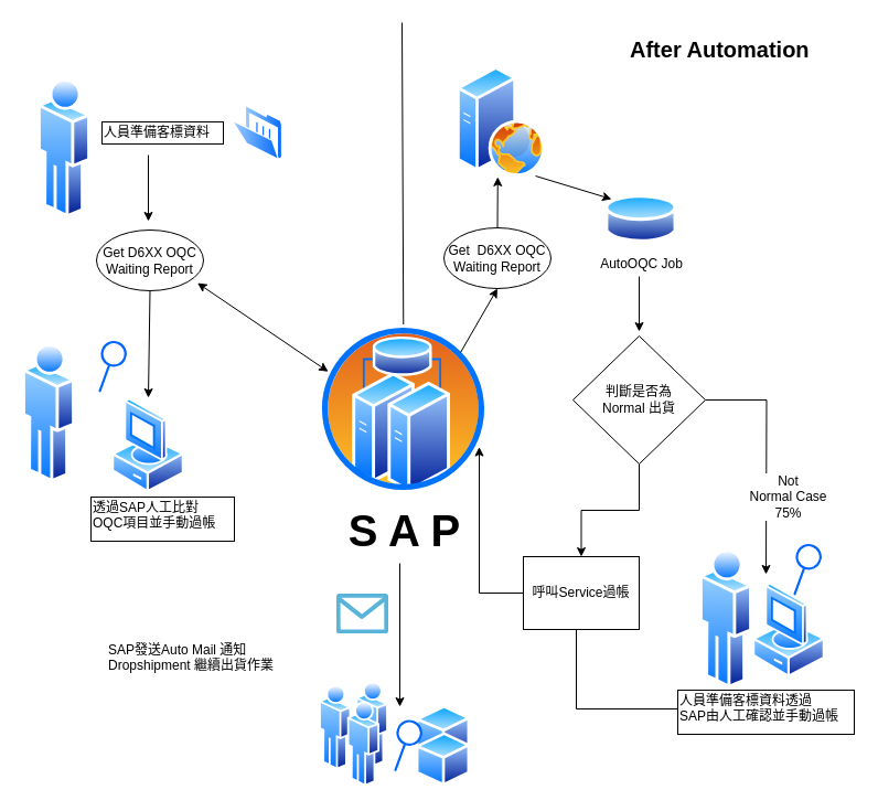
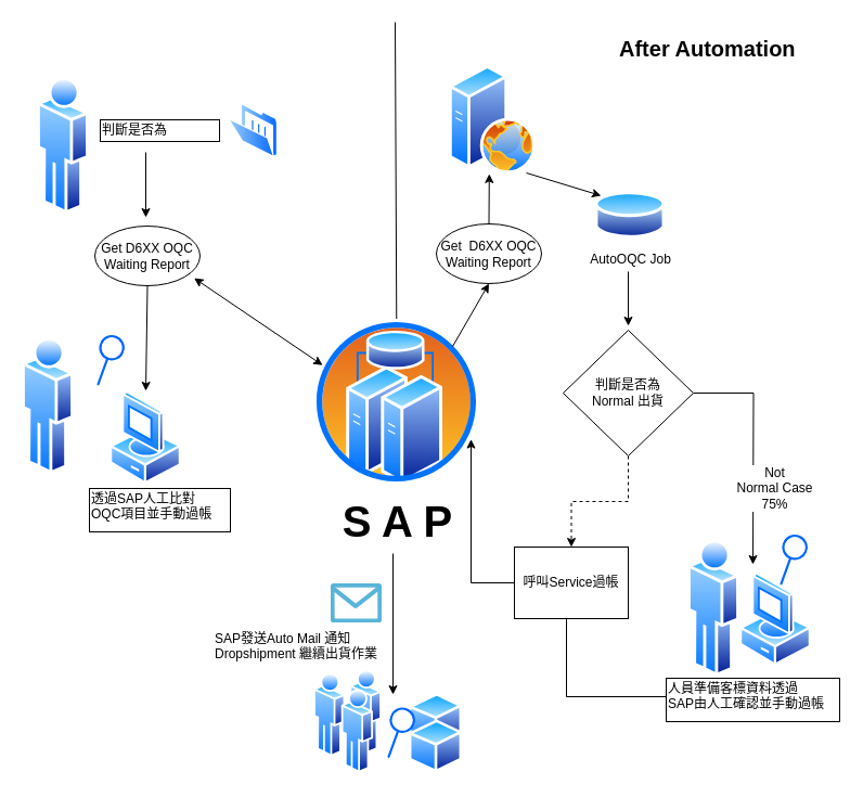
  <mxCell id="0" />
  <mxCell id="1" parent="0" />
  <mxCell id="2" value="" style="endArrow=none;html=1;" parent="1" edge="1" source="10"><mxGeometry width="50" height="50" relative="1" as="geometry"><mxPoint x="364" y="540" as="sourcePoint" /><mxPoint x="364" y="20" as="targetPoint" /></mxGeometry></mxCell>
  <mxCell id="3" value="&lt;font style=&quot;font-size: 20px&quot;&gt;After Automation&lt;/font&gt;" style="text;html=1;resizable=0;points=[];autosize=1;align=left;verticalAlign=top;spacingTop=-4;fontStyle=1" parent="1" vertex="1"><mxGeometry x="569" y="30" width="160" height="20" as="geometry" /></mxCell>
- <mxCell id="4" value="人員準備客標資料" style="text;html=1;resizable=0;points=[];autosize=1;align=left;verticalAlign=top;spacingTop=-4;strokeColor=#000000;" parent="1" vertex="1"><mxGeometry x="92" y="110" width="110" height="20" as="geometry" /></mxCell>
+ <mxCell id="4" value="判斷是否為" style="text;html=1;resizable=0;points=[];autosize=1;align=left;verticalAlign=top;spacingTop=-4;strokeColor=#000000;" parent="1" vertex="1"><mxGeometry x="92" y="110" width="110" height="20" as="geometry" /></mxCell>
  <mxCell id="5" value="透過SAP人工比對&lt;br&gt;OQC項目並手動過帳&lt;br&gt;&lt;br&gt;" style="text;html=1;resizable=0;points=[];autosize=1;align=left;verticalAlign=top;spacingTop=-4;strokeColor=#000000;" parent="1" vertex="1"><mxGeometry x="82" y="450" width="130" height="40" as="geometry" /></mxCell>
  <mxCell id="6" value="" style="aspect=fixed;perimeter=ellipsePerimeter;html=1;align=center;shadow=0;dashed=0;spacingTop=3;image;image=img/lib/active_directory/user.svg;" parent="1" vertex="1"><mxGeometry x="34" y="70" width="48" height="128" as="geometry" /></mxCell>
  <mxCell id="7" value="" style="aspect=fixed;perimeter=ellipsePerimeter;html=1;align=center;shadow=0;dashed=0;spacingTop=3;image;image=img/lib/active_directory/web_server.svg;" parent="1" vertex="1"><mxGeometry x="414" y="60" width="80" height="100" as="geometry" /></mxCell>
  <mxCell id="8" value="" style="aspect=fixed;perimeter=ellipsePerimeter;html=1;align=center;shadow=0;dashed=0;spacingTop=3;image;image=img/lib/active_directory/folder_open.svg;" parent="1" vertex="1"><mxGeometry x="210" y="95" width="46" height="50" as="geometry" /></mxCell>
  <mxCell id="9" value="" style="aspect=fixed;perimeter=ellipsePerimeter;html=1;align=center;shadow=0;dashed=0;spacingTop=3;image;image=img/lib/active_directory/interface.svg;rotation=-70;" parent="1" vertex="1"><mxGeometry x="74" y="320" width="50" height="23.5" as="geometry" /></mxCell>
  <mxCell id="10" value="&lt;b&gt;&lt;font style=&quot;font-size: 40px&quot;&gt;S A P&lt;/font&gt;&lt;/b&gt;" style="aspect=fixed;perimeter=ellipsePerimeter;html=1;align=center;shadow=0;dashed=0;spacingTop=3;image;image=img/lib/active_directory/cluster_server.svg;" parent="1" vertex="1"><mxGeometry x="289" y="294" width="153" height="153" as="geometry" /></mxCell>
  <mxCell id="11" value="" style="endArrow=classic;startArrow=classic;html=1;entryX=0;entryY=0.25;entryDx=0;entryDy=0;exitX=0.944;exitY=0.873;exitDx=0;exitDy=0;exitPerimeter=0;" parent="1" source="13" target="10" edge="1"><mxGeometry width="50" height="50" relative="1" as="geometry"><mxPoint x="164" y="230" as="sourcePoint" /><mxPoint x="94" y="290" as="targetPoint" /></mxGeometry></mxCell>
  <mxCell id="12" value="" style="endArrow=classic;html=1;" parent="1" edge="1"><mxGeometry width="50" height="50" relative="1" as="geometry"><mxPoint x="134" y="140" as="sourcePoint" /><mxPoint x="134" y="200" as="targetPoint" /></mxGeometry></mxCell>
  <mxCell id="13" value="Get D6XX OQC&lt;br&gt;Waiting Report&lt;br&gt;" style="ellipse;whiteSpace=wrap;html=1;strokeColor=#000000;" parent="1" vertex="1"><mxGeometry x="87" y="208" width="97" height="55" as="geometry" /></mxCell>
  <mxCell id="14" value="" style="endArrow=classic;html=1;exitX=0.5;exitY=1;exitDx=0;exitDy=0;" parent="1" source="13" edge="1"><mxGeometry width="50" height="50" relative="1" as="geometry"><mxPoint x="148" y="472" as="sourcePoint" /><mxPoint x="134" y="360" as="targetPoint" /></mxGeometry></mxCell>
  <mxCell id="15" value="Get&amp;nbsp; D6XX OQC&lt;br&gt;Waiting Report&lt;br&gt;" style="ellipse;whiteSpace=wrap;html=1;strokeColor=#000000;" parent="1" vertex="1"><mxGeometry x="402" y="206" width="97" height="55" as="geometry" /></mxCell>
  <mxCell id="16" value="" style="endArrow=classic;html=1;entryX=0.5;entryY=1;entryDx=0;entryDy=0;" parent="1" target="15" edge="1"><mxGeometry width="50" height="50" relative="1" as="geometry"><mxPoint x="417" y="319" as="sourcePoint" /><mxPoint x="467" y="269" as="targetPoint" /></mxGeometry></mxCell>
  <mxCell id="17" value="" style="endArrow=classic;html=1;exitX=0.5;exitY=0;exitDx=0;exitDy=0;entryX=0.46;entryY=0.999;entryDx=0;entryDy=0;entryPerimeter=0;" parent="1" source="15" target="7" edge="1"><mxGeometry width="50" height="50" relative="1" as="geometry"><mxPoint x="429" y="210" as="sourcePoint" /><mxPoint x="479" y="160" as="targetPoint" /></mxGeometry></mxCell>
  <mxCell id="18" value="AutoOQC Job" style="aspect=fixed;perimeter=ellipsePerimeter;html=1;align=center;shadow=0;dashed=0;spacingTop=3;image;image=img/lib/active_directory/database.svg;strokeColor=#000000;" parent="1" vertex="1"><mxGeometry x="548.5" y="174" width="65" height="48" as="geometry" /></mxCell>
  <mxCell id="19" value="" style="endArrow=classic;html=1;exitX=0.888;exitY=0.99;exitDx=0;exitDy=0;exitPerimeter=0;" parent="1" source="7" edge="1"><mxGeometry width="50" height="50" relative="1" as="geometry"><mxPoint x="484" y="170" as="sourcePoint" /><mxPoint x="554" y="180" as="targetPoint" /></mxGeometry></mxCell>
  <mxCell id="20" value="" style="aspect=fixed;perimeter=ellipsePerimeter;html=1;align=center;shadow=0;dashed=0;spacingTop=3;image;image=img/lib/active_directory/user.svg;" parent="1" vertex="1"><mxGeometry x="20" y="310" width="48" height="128" as="geometry" /></mxCell>
  <mxCell id="21" value="" style="aspect=fixed;perimeter=ellipsePerimeter;html=1;align=center;shadow=0;dashed=0;spacingTop=3;image;image=img/lib/active_directory/vista_client.svg;strokeColor=#000000;" parent="1" vertex="1"><mxGeometry x="101" y="360" width="66" height="87" as="geometry" /></mxCell>
  <mxCell id="22" value="" style="endArrow=classic;html=1;" parent="1" edge="1"><mxGeometry width="50" height="50" relative="1" as="geometry"><mxPoint x="579" y="250" as="sourcePoint" /><mxPoint x="579" y="300" as="targetPoint" /></mxGeometry></mxCell>
- <mxCell id="23" style="edgeStyle=orthogonalEdgeStyle;rounded=0;orthogonalLoop=1;jettySize=auto;html=1;entryX=0.5;entryY=0;entryDx=0;entryDy=0;" parent="1" source="26" target="32" edge="1"><mxGeometry relative="1" as="geometry"><mxPoint x="579" y="520" as="targetPoint" /></mxGeometry></mxCell>
+ <mxCell id="23" style="edgeStyle=orthogonalEdgeStyle;rounded=0;orthogonalLoop=1;jettySize=auto;html=1;entryX=0.5;entryY=0;entryDx=0;entryDy=0;dashed=1;" parent="1" source="26" target="32" edge="1"><mxGeometry relative="1" as="geometry"><mxPoint x="579" y="520" as="targetPoint" /></mxGeometry></mxCell>
  <mxCell id="24" style="edgeStyle=orthogonalEdgeStyle;rounded=0;orthogonalLoop=1;jettySize=auto;html=1;" parent="1" source="26" edge="1"><mxGeometry relative="1" as="geometry"><mxPoint x="694" y="520" as="targetPoint" /></mxGeometry></mxCell>
  <mxCell id="25" value="Not &lt;br&gt;Normal Case&lt;br&gt;75%&lt;br&gt;" style="text;html=1;resizable=0;points=[];align=center;verticalAlign=middle;labelBackgroundColor=#ffffff;" parent="24" vertex="1" connectable="0"><mxGeometry x="-0.484" y="-19" relative="1" as="geometry"><mxPoint x="19" y="68" as="offset" /></mxGeometry></mxCell>
  <mxCell id="26" value="判斷是否為&lt;br&gt;Normal 出貨&lt;br&gt;" style="rhombus;whiteSpace=wrap;html=1;strokeColor=#000000;" parent="1" vertex="1"><mxGeometry x="519" y="304" width="120" height="116" as="geometry" /></mxCell>
  <mxCell id="27" value="" style="aspect=fixed;perimeter=ellipsePerimeter;html=1;align=center;shadow=0;dashed=0;spacingTop=3;image;image=img/lib/active_directory/user.svg;" parent="1" vertex="1"><mxGeometry x="634" y="496.5" width="48" height="128" as="geometry" /></mxCell>
  <mxCell id="28" value="" style="aspect=fixed;perimeter=ellipsePerimeter;html=1;align=center;shadow=0;dashed=0;spacingTop=3;image;image=img/lib/active_directory/interface.svg;rotation=-70;" parent="1" vertex="1"><mxGeometry x="704" y="504" width="50" height="23.5" as="geometry" /></mxCell>
  <mxCell id="29" style="edgeStyle=orthogonalEdgeStyle;rounded=0;orthogonalLoop=1;jettySize=auto;html=1;" parent="1" target="10" edge="1"><mxGeometry relative="1" as="geometry"><mxPoint x="434" y="402" as="targetPoint" /><mxPoint x="614" y="642" as="sourcePoint" /><Array as="points"><mxPoint x="522" y="642" /><mxPoint x="522" y="537" /><mxPoint x="434" y="537" /></Array></mxGeometry></mxCell>
  <mxCell id="30" value="人員準備客標資料透過&lt;br&gt;SAP由人工確認並手動過帳&lt;br&gt;&lt;br&gt;" style="text;html=1;resizable=0;points=[];autosize=1;align=left;verticalAlign=top;spacingTop=-4;strokeColor=#000000;" parent="1" vertex="1"><mxGeometry x="614" y="625" width="160" height="40" as="geometry" /></mxCell>
  <mxCell id="31" value="" style="aspect=fixed;perimeter=ellipsePerimeter;html=1;align=center;shadow=0;dashed=0;spacingTop=3;image;image=img/lib/active_directory/vista_client.svg;strokeColor=#000000;" parent="1" vertex="1"><mxGeometry x="682" y="527.5" width="66" height="87" as="geometry" /></mxCell>
  <mxCell id="32" value="呼叫Service過帳" style="whiteSpace=wrap;html=1;strokeColor=#000000;rounded=0;" parent="1" vertex="1"><mxGeometry x="474" y="504" width="105" height="66" as="geometry" /></mxCell>
  <mxCell id="33" value="" style="endArrow=classic;html=1;" edge="1" parent="1"><mxGeometry width="50" height="50" relative="1" as="geometry"><mxPoint x="362" y="510" as="sourcePoint" /><mxPoint x="362" y="640" as="targetPoint" /></mxGeometry></mxCell>
- <mxCell id="34" value="SAP發送Auto Mail 通知&lt;br&gt;Dropshipment 繼續出貨作業&lt;br&gt;" style="text;html=1;resizable=0;points=[];autosize=1;align=left;verticalAlign=top;spacingTop=-4;" vertex="1" parent="1"><mxGeometry x="95.5" y="579" width="170" height="30" as="geometry" /></mxCell>
+ <mxCell id="34" value="SAP發送Auto Mail 通知&lt;br&gt;Dropshipment 繼續出貨作業&lt;br&gt;" style="text;html=1;resizable=0;points=[];autosize=1;align=left;verticalAlign=top;spacingTop=-4;" vertex="1" parent="1"><mxGeometry x="195.5" y="579" width="170" height="30" as="geometry" /></mxCell>
  <mxCell id="35" value="" style="aspect=fixed;perimeter=ellipsePerimeter;html=1;align=center;shadow=0;dashed=0;spacingTop=3;image;image=img/lib/active_directory/users.svg;strokeColor=#000000;" vertex="1" parent="1"><mxGeometry x="289" y="617.5" width="63" height="95" as="geometry" /></mxCell>
  <mxCell id="36" value="" style="aspect=fixed;perimeter=ellipsePerimeter;html=1;align=center;shadow=0;dashed=0;spacingTop=3;image;image=img/lib/active_directory/generic_node.svg;strokeColor=#000000;" vertex="1" parent="1"><mxGeometry x="376.5" y="639" width="50" height="49" as="geometry" /></mxCell>
  <mxCell id="37" value="" style="aspect=fixed;perimeter=ellipsePerimeter;html=1;align=center;shadow=0;dashed=0;spacingTop=3;image;image=img/lib/active_directory/generic_node.svg;strokeColor=#000000;" vertex="1" parent="1"><mxGeometry x="376.5" y="663.5" width="50" height="49" as="geometry" /></mxCell>
  <mxCell id="38" value="" style="aspect=fixed;html=1;perimeter=none;align=center;shadow=0;dashed=0;image;fontSize=12;image=img/lib/mscae/QSMail.svg;strokeColor=#000000;" vertex="1" parent="1"><mxGeometry x="305" y="538" width="47" height="36" as="geometry" /></mxCell>
  <mxCell id="39" value="" style="aspect=fixed;perimeter=ellipsePerimeter;html=1;align=center;shadow=0;dashed=0;spacingTop=3;image;image=img/lib/active_directory/interface.svg;rotation=-70;" vertex="1" parent="1"><mxGeometry x="342" y="663.5" width="50" height="23.5" as="geometry" /></mxCell>
